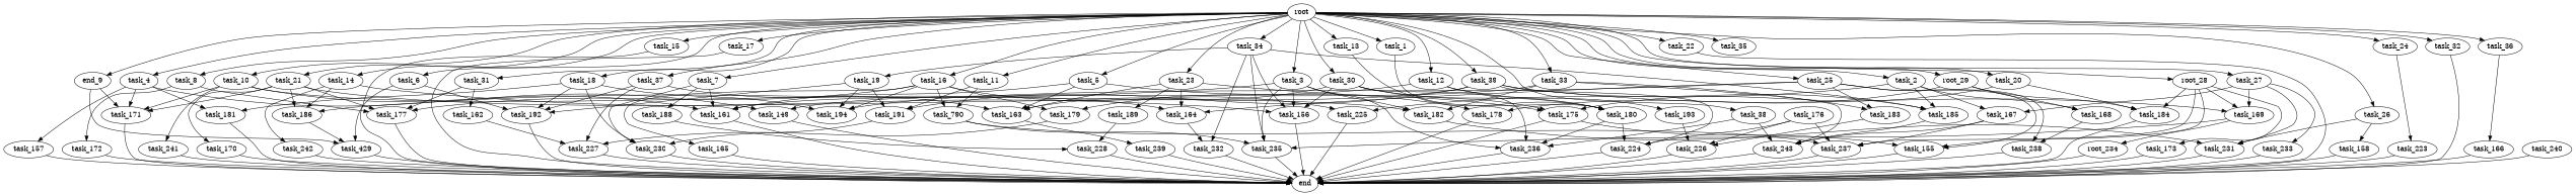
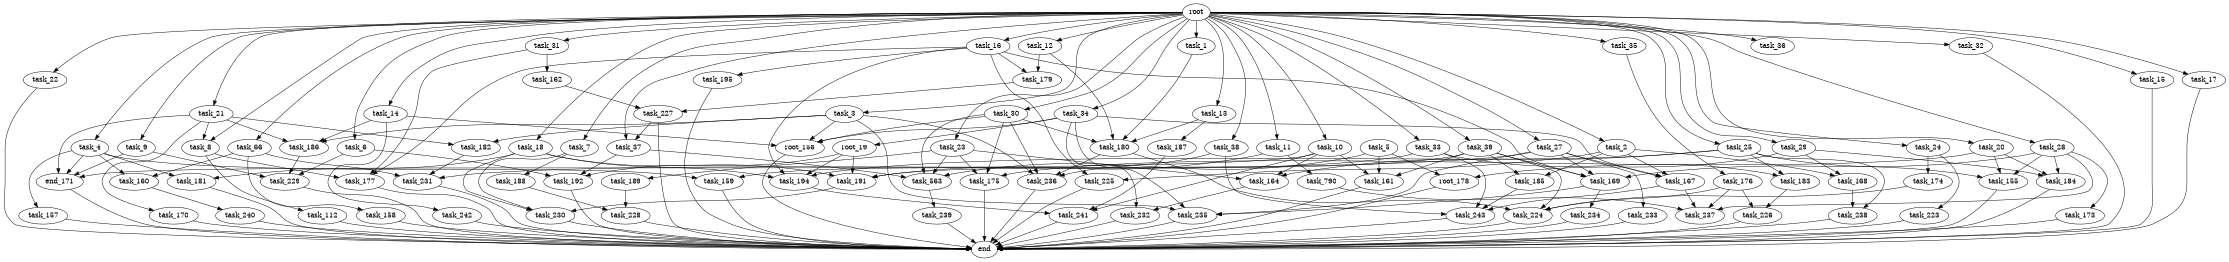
  digraph {
    root
    task_1
    task_2
    task_3
    task_4
    task_5
    task_6
    task_7
    task_8
-   task_9 [label=end_9]
+   task_9
    task_10
    task_11
    task_12
    task_13
    task_14
    task_15
    task_16
    task_17
    task_18
    task_20
    task_21
    task_22
    task_23
    task_24
    task_25
-   task_26
+   task_26 [label=task_66]
    task_27
-   task_28 [label=root_28]
-   task_29 [label=root_29]
+   task_28
+   task_29
    task_30
    task_31
    task_32
    task_33
    task_34
    task_35
    task_36
    task_37
    task_38
    task_39
    task_180
    task_167
    task_168
    task_185
    task_225
-   task_156
+   task_156 [label=root_156]
    task_182
    task_186
    task_235
    task_236
    task_157
-   task_159 [label=task_149]
-   task_171
+   task_159
+   task_160
+   task_171 [label=end_171]
    task_181
    task_161
-   task_163
-   task_178
+   task_163 [label=task_563]
+   task_178 [label=root_178]
    task_192
-   task_229 [label=task_429]
+   task_229
    task_188
    task_230
-   task_172
+   task_172 [label=task_112]
    task_177
    task_164
    task_241
    n66 [label=task_790]
    task_191
    task_179
-   task_193
+   task_187
    task_242
    end
-   task_165
+   task_165 [label=task_195]
    task_194
-   task_19
+   task_19 [label=root_19]
    task_155
    task_175
    task_184
    task_170
    task_189
+   task_174
    task_223
    task_183
    task_238
    task_158
    task_231
    task_169
    task_233
    task_173
    task_237
    task_162
    task_243
    task_232
    task_176
-   task_166
    task_227
    task_224
    task_240
    task_239
    task_228
    task_226
-   task_234 [label=root_234]
+   task_234
    root -> task_1
    root -> task_2
    root -> task_3
    root -> task_4
-   root -> task_5
    root -> task_6
    root -> task_7
    root -> task_8
    root -> task_9
    root -> task_10
    root -> task_11
    root -> task_12
    root -> task_13
    root -> task_14
    root -> task_15
    root -> task_16
    root -> task_17
    root -> task_18
    root -> task_20
    root -> task_21
    root -> task_22
    root -> task_23
    root -> task_24
    root -> task_25
    root -> task_26
    root -> task_27
    root -> task_28
    root -> task_29
    root -> task_30
    root -> task_31
    root -> task_32
    root -> task_33
    root -> task_34
    root -> task_35
    root -> task_36
    root -> task_37
    root -> task_38
    root -> task_39
    task_1 -> task_180
    task_2 -> task_167
    task_2 -> task_168
    task_2 -> task_185
    task_2 -> task_225
    task_3 -> task_156
    task_3 -> task_182
    task_3 -> task_186
    task_3 -> task_235
    task_3 -> task_236
    task_4 -> task_157
    task_4 -> task_159
+   task_4 -> task_160
    task_4 -> task_171
    task_4 -> task_181
    task_5 -> task_161
    task_5 -> task_163
    task_5 -> task_178
    task_6 -> task_192
    task_6 -> task_229
-   task_7 -> task_161
    task_7 -> task_188
    task_7 -> task_230
    task_8 -> task_172
    task_8 -> task_177
    task_9 -> task_171
    task_9 -> task_229
    task_10 -> task_171
    task_10 -> task_161
    task_10 -> task_164
    task_10 -> task_241
    task_11 -> n66
    task_11 -> task_191
    task_12 -> task_180
    task_12 -> task_179
-   task_12 -> task_193
    task_13 -> task_180
+   task_13 -> task_187
    task_14 -> task_156
    task_14 -> task_186
    task_14 -> task_242
    task_15 -> end
    task_16 -> task_225
    task_16 -> task_177
-   task_16 -> n66
+   task_16 -> task_169
    task_16 -> task_179
    task_16 -> task_165
    task_16 -> task_194
    task_17 -> end
    task_18 -> task_181
    task_18 -> task_230
-   task_18 -> task_192
+   task_18 -> task_191
    task_18 -> task_194
-   task_175 -> task_155
+   task_20 -> task_155
    task_20 -> task_175
    task_20 -> task_184
    task_21 -> task_182
    task_21 -> task_186
    task_21 -> task_171
-   task_21 -> task_177
+   task_21 -> task_8
    task_21 -> task_170
    task_22 -> end
    task_23 -> task_163
    task_23 -> task_164
    task_23 -> task_175
    task_23 -> task_189
+   task_24 -> task_174
    task_24 -> task_223
    task_25 -> task_164
    task_25 -> task_194
    task_25 -> task_155
    task_25 -> task_183
    task_25 -> task_238
+   task_26 -> task_160
    task_26 -> task_158
    task_26 -> task_231
    task_27 -> task_167
    task_27 -> task_231
    task_27 -> task_169
    task_27 -> task_233
    task_28 -> task_155
    task_28 -> task_184
    task_28 -> task_169
    task_28 -> task_173
    task_28 -> task_237
    task_29 -> task_168
    task_29 -> task_178
    task_29 -> task_184
    task_30 -> task_180
    task_30 -> task_156
    task_30 -> task_236
    task_30 -> task_163
    task_30 -> task_175
    task_31 -> task_177
    task_31 -> task_162
    task_32 -> end
-   task_33 -> task_182
    task_33 -> task_159
    task_33 -> task_183
    task_33 -> task_243
-   task_34 -> task_185
+   task_34 -> task_167
    task_34 -> task_156
    task_34 -> task_235
    task_34 -> task_19
    task_34 -> task_232
-   task_36 -> task_166
+   task_35 -> task_176
    task_37 -> task_163
    task_37 -> task_192
-   task_37 -> task_227
+   task_227 -> task_37
    task_38 -> task_236
    task_38 -> task_243
    task_39 -> task_185
    task_39 -> task_161
    task_39 -> task_191
    task_39 -> task_169
    task_39 -> task_224
    task_180 -> task_236
    task_180 -> task_224
    task_167 -> task_237
    task_167 -> task_243
    task_168 -> task_238
    task_185 -> task_243
    task_225 -> end
    task_156 -> end
    task_182 -> task_231
    task_186 -> task_229
    task_235 -> end
    task_236 -> end
    task_157 -> end
    task_159 -> end
+   task_160 -> task_240
    task_171 -> end
    task_181 -> end
    task_161 -> end
    task_163 -> task_239
    task_178 -> end
    task_192 -> end
    task_229 -> end
    task_188 -> task_228
    task_230 -> end
    task_172 -> end
    task_177 -> end
    task_164 -> task_232
    task_241 -> end
-   n66 -> task_235
+   task_27 -> task_235
    n66 -> task_237
    task_191 -> task_230
    task_179 -> task_227
-   task_193 -> task_226
+   task_187 -> task_241
    task_242 -> end
    task_165 -> end
+   task_194 -> task_241
    task_19 -> task_192
    task_19 -> task_191
    task_19 -> task_194
    task_155 -> end
    task_175 -> end
    task_184 -> end
    task_170 -> end
    task_189 -> task_228
+   task_174 -> task_224
    task_223 -> end
    task_183 -> task_226
    task_238 -> end
    task_158 -> end
    task_231 -> end
    task_169 -> task_235
    task_169 -> task_234
    task_233 -> end
    task_173 -> end
-   task_237 -> end
    task_162 -> task_227
    task_243 -> end
    task_232 -> end
    task_176 -> task_237
    task_176 -> task_224
    task_176 -> task_226
-   task_166 -> end
    task_227 -> end
    task_224 -> end
    task_240 -> end
    task_239 -> end
    task_228 -> end
    task_226 -> end
    task_234 -> end
  }
